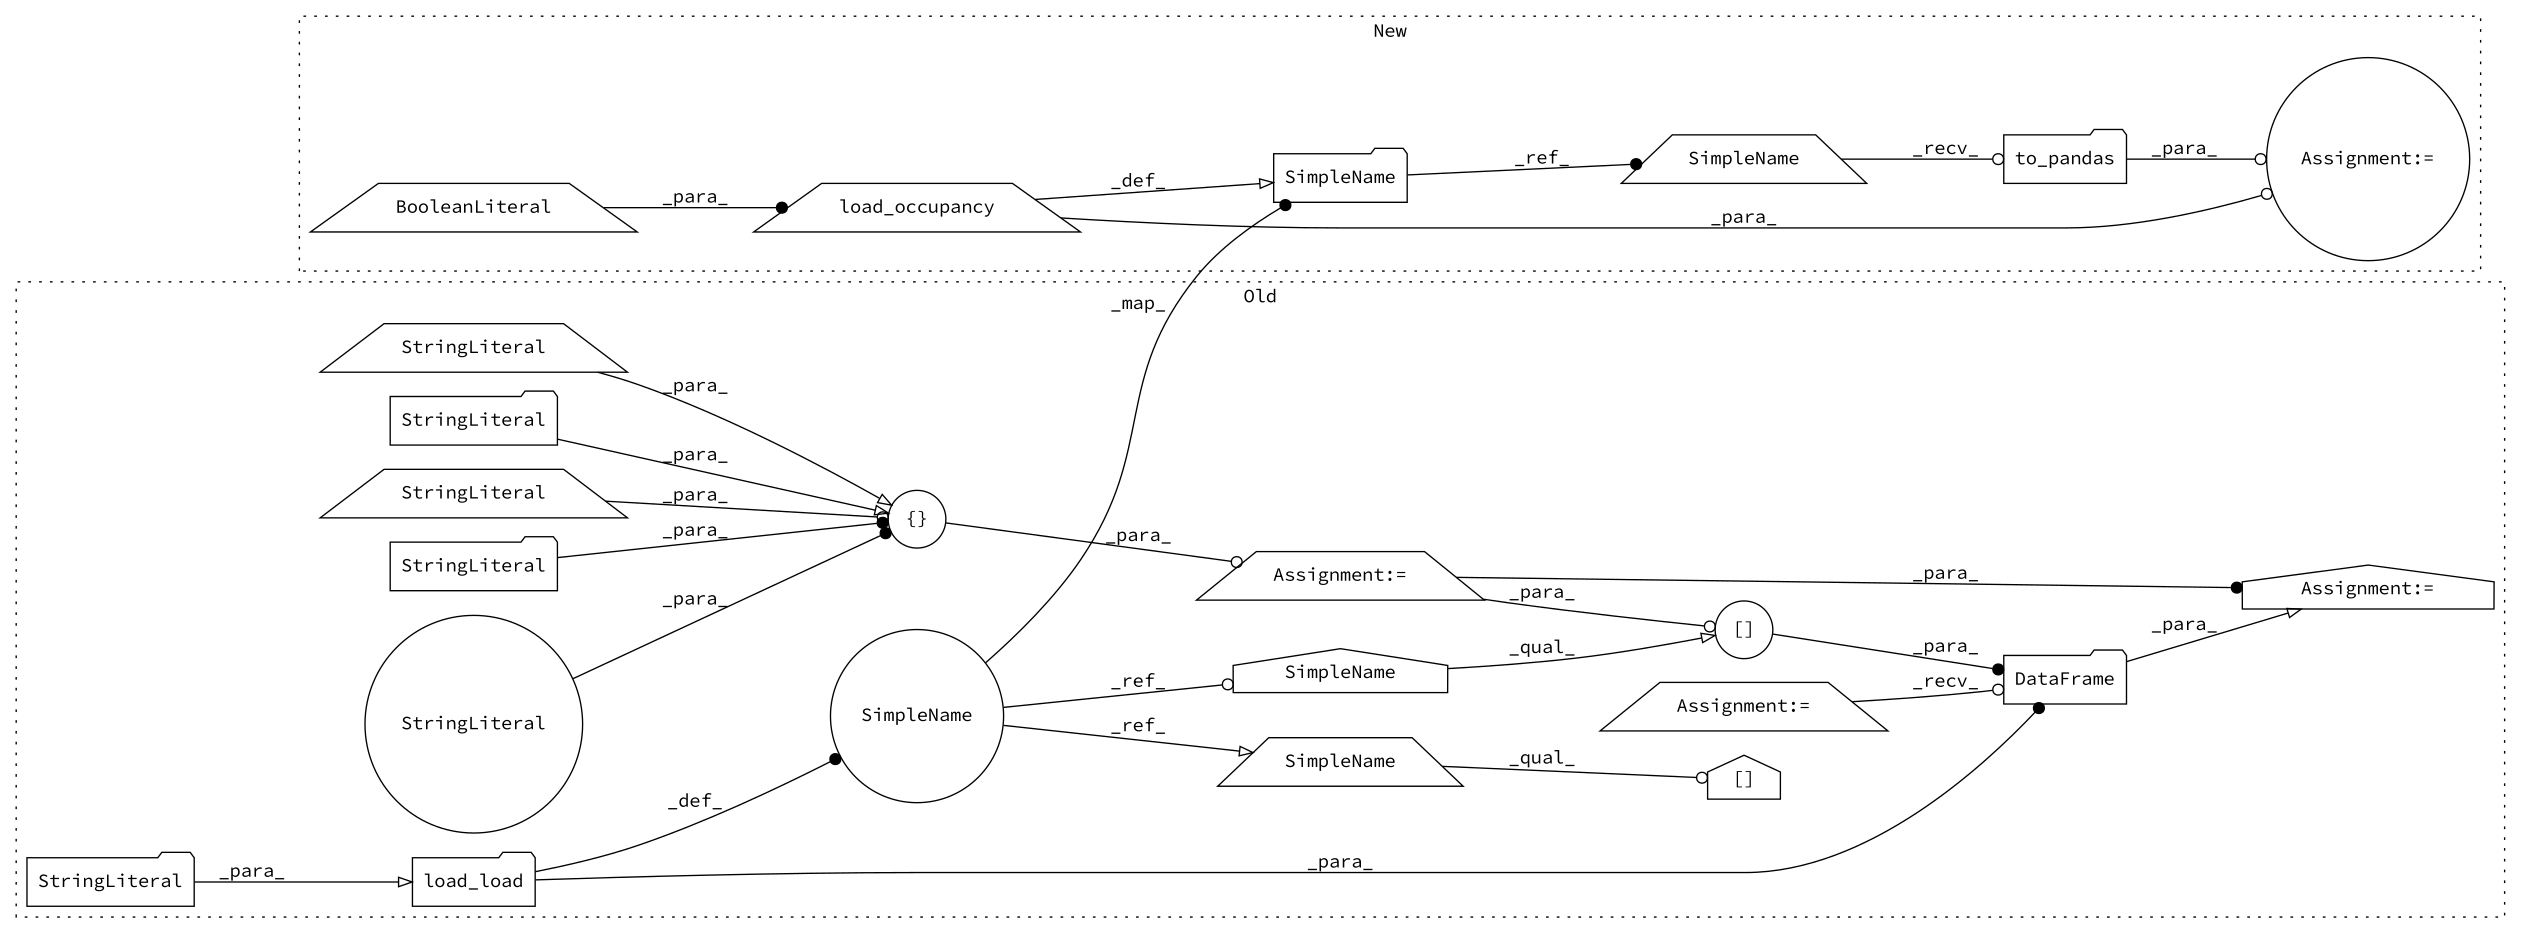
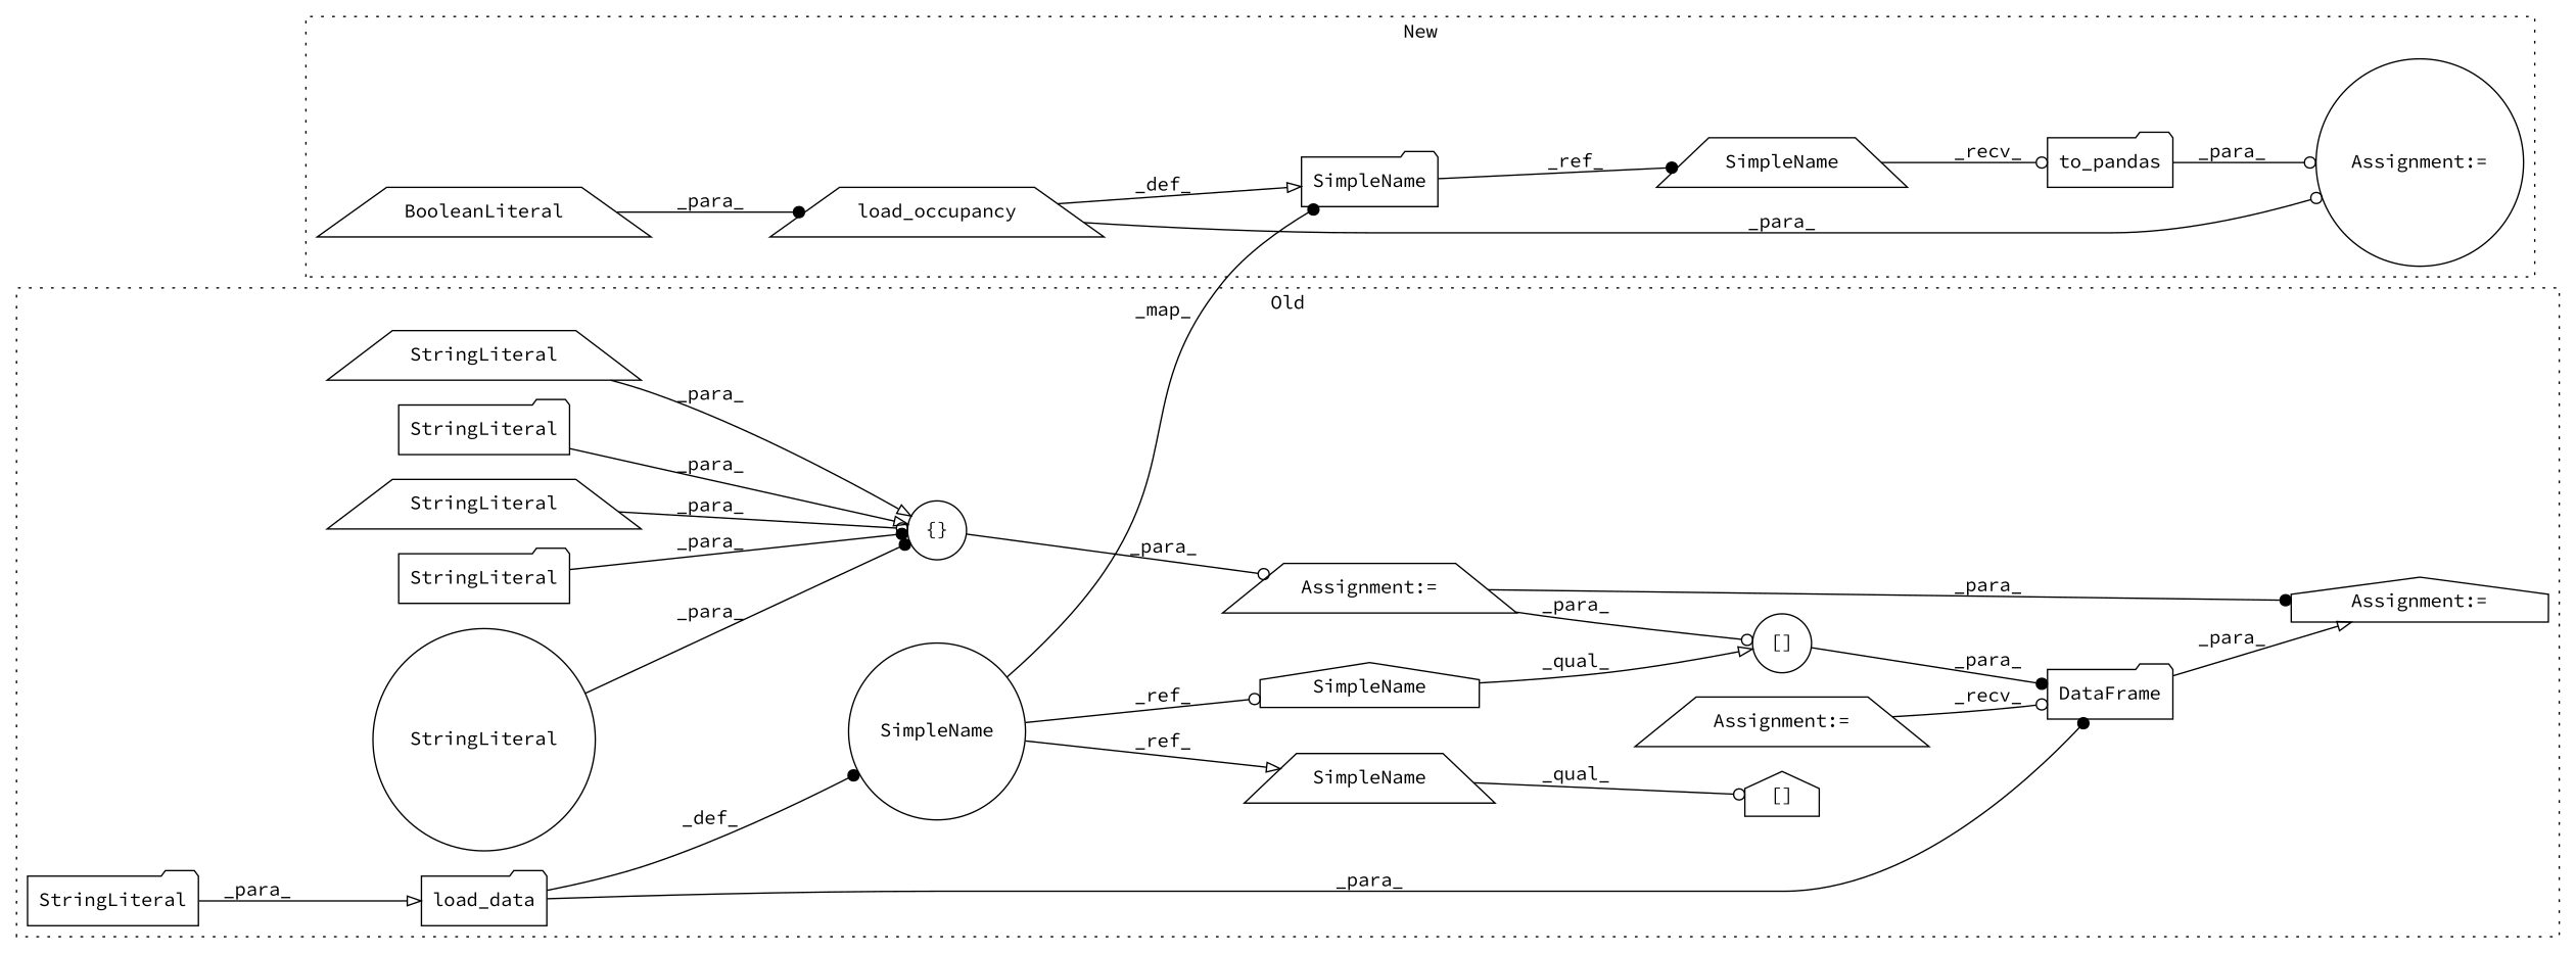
  digraph {
    fontname="Source Code Pro"
    rankdir=LR
    node [a=45 fontname="Source Code Pro" l=4 shape=trapezium]
    edge [arrowhead=odot fontname="Source Code Pro"]
    n1 [a=4 l="1,1" label="{}" s="2639,2698" shape=circle]
    n2 [a=2 l="5,1" label="[]" s="2720,2733" shape=circle]
    n3 [l=10 label=StringLiteral s=2688]
    n4 [l=13 label=StringLiteral s=2640 shape=folder]
    n5 [l=19 label=StringLiteral s=2654]
    n6 [l=5 label=StringLiteral s=2682 shape=folder]
    n7 [l=7 label=StringLiteral s=2674 shape=circle]
    n8 [a=7 l=1 label="Assignment:=" s=2626]
-   n9 [a=32 l="10,1" label=load_load s="2566,2587" shape=folder]
+   n9 [a=32 l="10,1" label=load_data s="2566,2587" shape=folder]
    n10 [a=2 l="5,1" label="[]" s="2753,2764" shape=house]
    n11 [a=32 l="10,1" label=DataFrame s="2710,2734" shape=folder]
    n12 [l=11 label=StringLiteral s=2576 shape=folder]
    n13 [a=7 l=2 label="Assignment:=" s=2414]
    n14 [a=7 l=1 label="Assignment:=" s=2706 shape=house]
    n15 [a=42 label=SimpleName s=2556 shape=circle]
    n16 [a=42 label=SimpleName s=2720 shape=house]
    n17 [a=42 label=SimpleName s=2753]
    n18 [a=32 l=11 label=to_pandas s=2566 shape=folder]
    n19 [a=7 l=2 label="Assignment:=" s=2559 shape=circle]
    n20 [a=32 l="15,1" label=load_occupancy s="2513,2532"]
    n21 [a=9 label=BooleanLiteral s=2528]
    n22 [a=42 label=SimpleName s=2508 shape=folder]
    n23 [a=42 label=SimpleName s=2561]
    subgraph cluster_1 {
      label=Old
      style=dotted
      n1
      n2
      n3
      n4
      n5
      n6
      n7
      n8
      n9
      n10
      n11
      n12
      n13
      n14
      n15
      n16
      n17
    }
    subgraph cluster_2 {
      label=New
      style=dotted
      n18
      n19
      n20
      n21
      n22
      n23
    }
    n1 -> n8 [label=_para_]
    n2 -> n11 [arrowhead=dot label=_para_]
    n3 -> n1 [arrowhead=onormal label=_para_]
    n4 -> n1 [arrowhead=onormal label=_para_]
    n5 -> n1 [label=_para_]
    n6 -> n1 [arrowhead=dot label=_para_]
    n7 -> n1 [arrowhead=dot label=_para_]
    n8 -> n2 [label=_para_]
    n8 -> n14 [arrowhead=dot label=_para_]
    n9 -> n11 [arrowhead=dot label=_para_]
    n9 -> n15 [arrowhead=dot label=_def_]
    n11 -> n14 [arrowhead=onormal label=_para_]
    n12 -> n9 [arrowhead=onormal label=_para_]
    n13 -> n11 [label=_recv_]
    n15 -> n16 [label=_ref_]
    n15 -> n17 [arrowhead=onormal label=_ref_]
    n15 -> n22 [arrowhead=dot label=_map_]
    n16 -> n2 [arrowhead=onormal label=_qual_]
    n17 -> n10 [label=_qual_]
    n18 -> n19 [label=_para_]
    n20 -> n19 [label=_para_]
    n20 -> n22 [arrowhead=onormal label=_def_]
    n21 -> n20 [arrowhead=dot label=_para_]
    n22 -> n23 [arrowhead=dot label=_ref_]
    n23 -> n18 [label=_recv_]
  }
